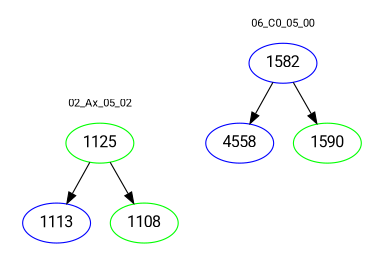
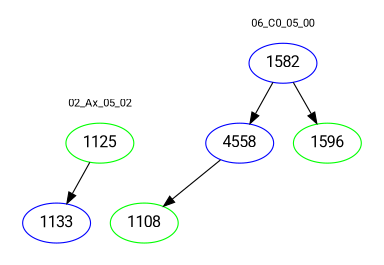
  digraph {
    fontname=Roboto
    node [color=green fontname=Roboto]
    edge [color=black fontname=Roboto]
    n1 [label=1125]
    n2 [label=1108]
-   n3 [color=blue label=1113]
+   n3 [color=blue label=1133]
    n4 [color=blue label=1582]
    n5 [color=blue label=4558]
-   n6 [label=1590]
+   n6 [label=1596]
    subgraph cluster_1 {
      color=white
      fontsize=10
      label="02_Ax_05_02"
      n1
      n2
      n3
    }
    subgraph cluster_2 {
      color=white
      fontsize=10
      label="06_C0_05_00"
      n4
      n5
      n6
    }
-   n1 -> n2
+   n5 -> n2
    n1 -> n3
    n4 -> n5
    n4 -> n6
  }
